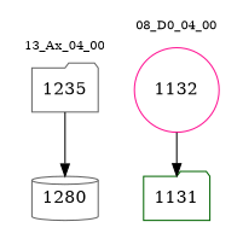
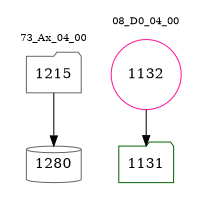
  digraph {
    node [color=gray40 shape=folder]
    edge [color=black]
-   n1 [label=1235]
+   n1 [label=1215]
    n2 [label=1280 shape=cylinder]
    n3 [color=deeppink label=1132 shape=circle]
    n4 [color=darkgreen label=1131]
    subgraph cluster_1 {
      color=white
      fontsize=10
-     label="13_Ax_04_00"
+     label="73_Ax_04_00"
      n1
      n2
    }
    subgraph cluster_2 {
      color=white
      fontsize=10
      label="08_D0_04_00"
      n3
      n4
    }
    n1 -> n2
    n3 -> n4
  }
